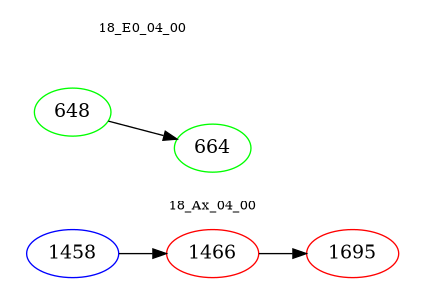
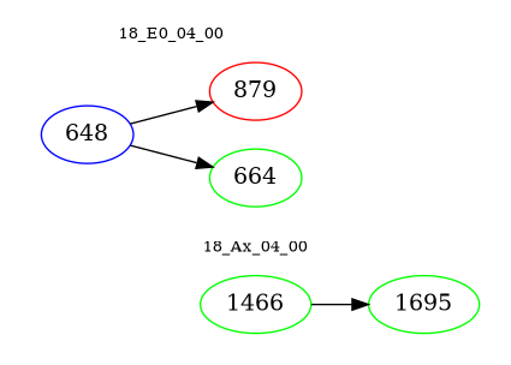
  digraph {
    rankdir=LR
    node [color=blue]
    edge [color=black]
-   n1 [label=1458]
-   n2 [color=red label=1466]
-   n3 [color=red label=1695]
-   n4 [color=green label=648]
+   n2 [color=green label=1466]
+   n3 [color=green label=1695]
+   n4 [label=648]
    n5 [color=green label=664]
+   n6 [color=red label=879]
    subgraph cluster_1 {
      color=white
      fontsize=10
      label="18_Ax_04_00"
-     n1
      n2
      n3
    }
    subgraph cluster_2 {
      color=white
      fontsize=10
      label="18_E0_04_00"
      n4
      n5
+     n6
    }
-   n1 -> n2
    n2 -> n3
    n4 -> n5
+   n4 -> n6
  }
